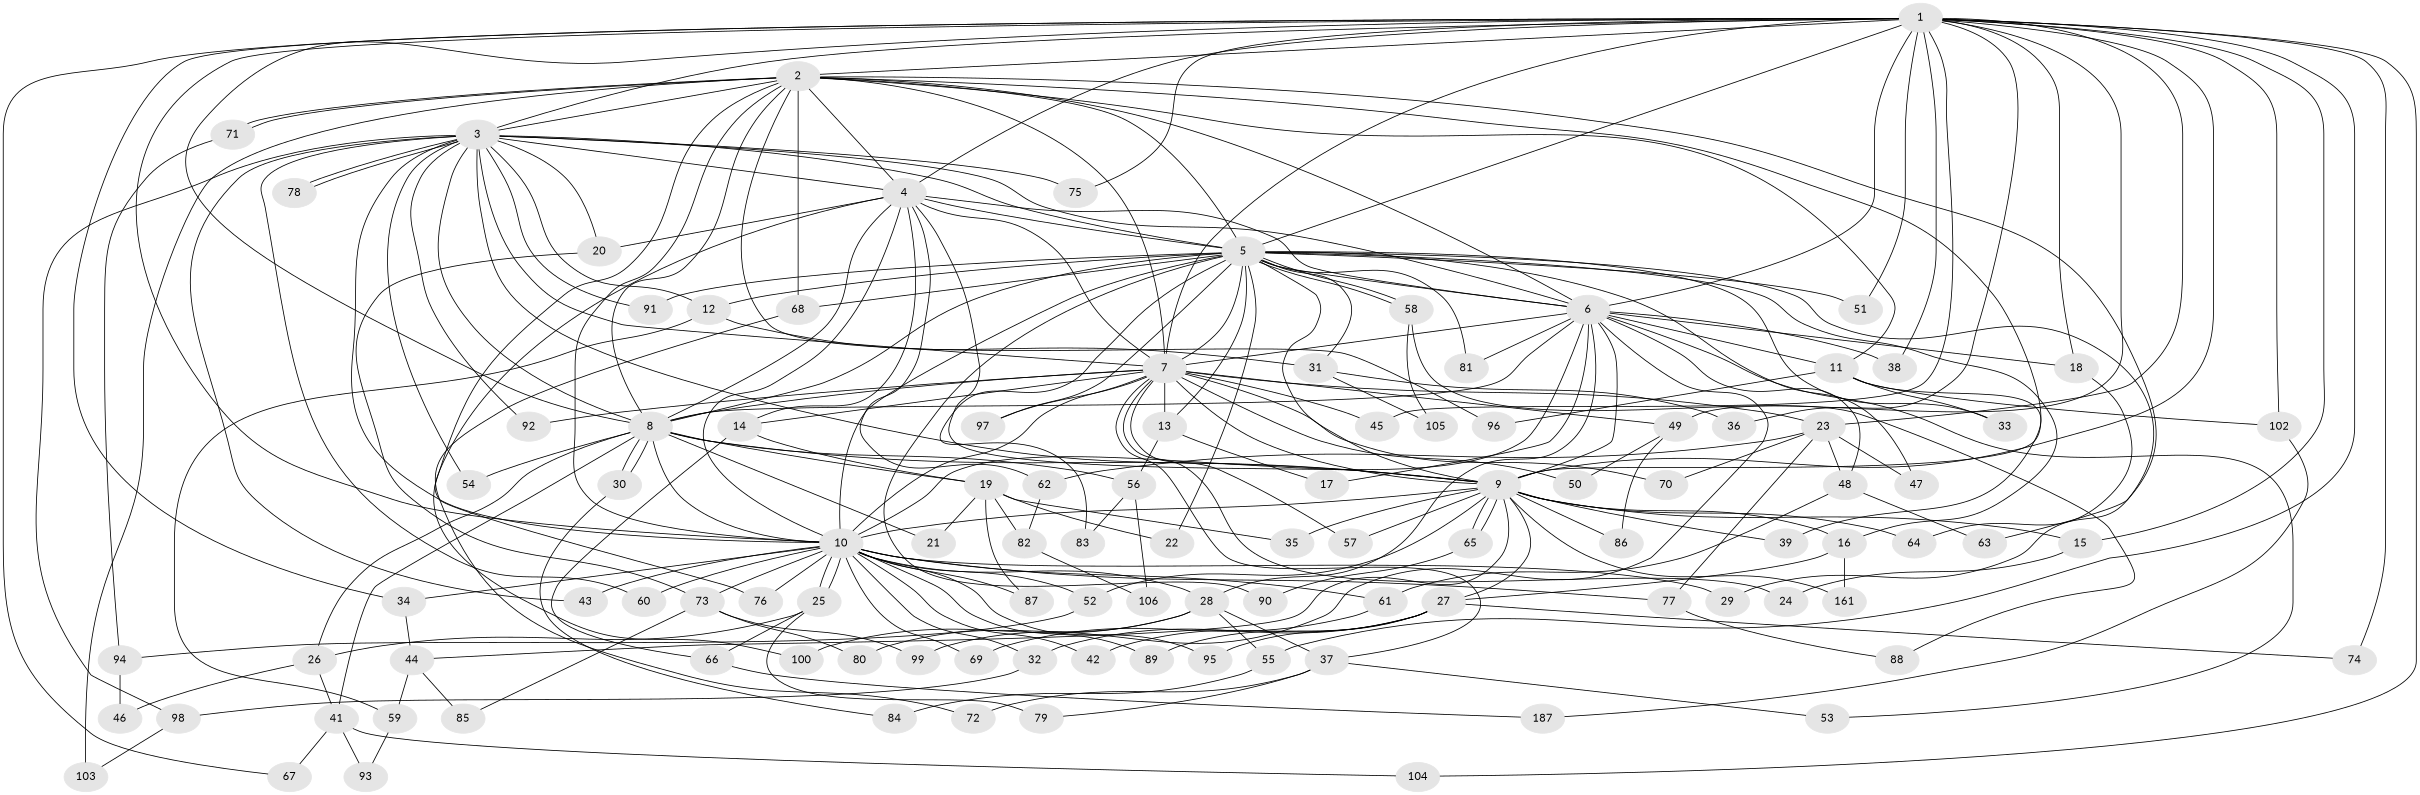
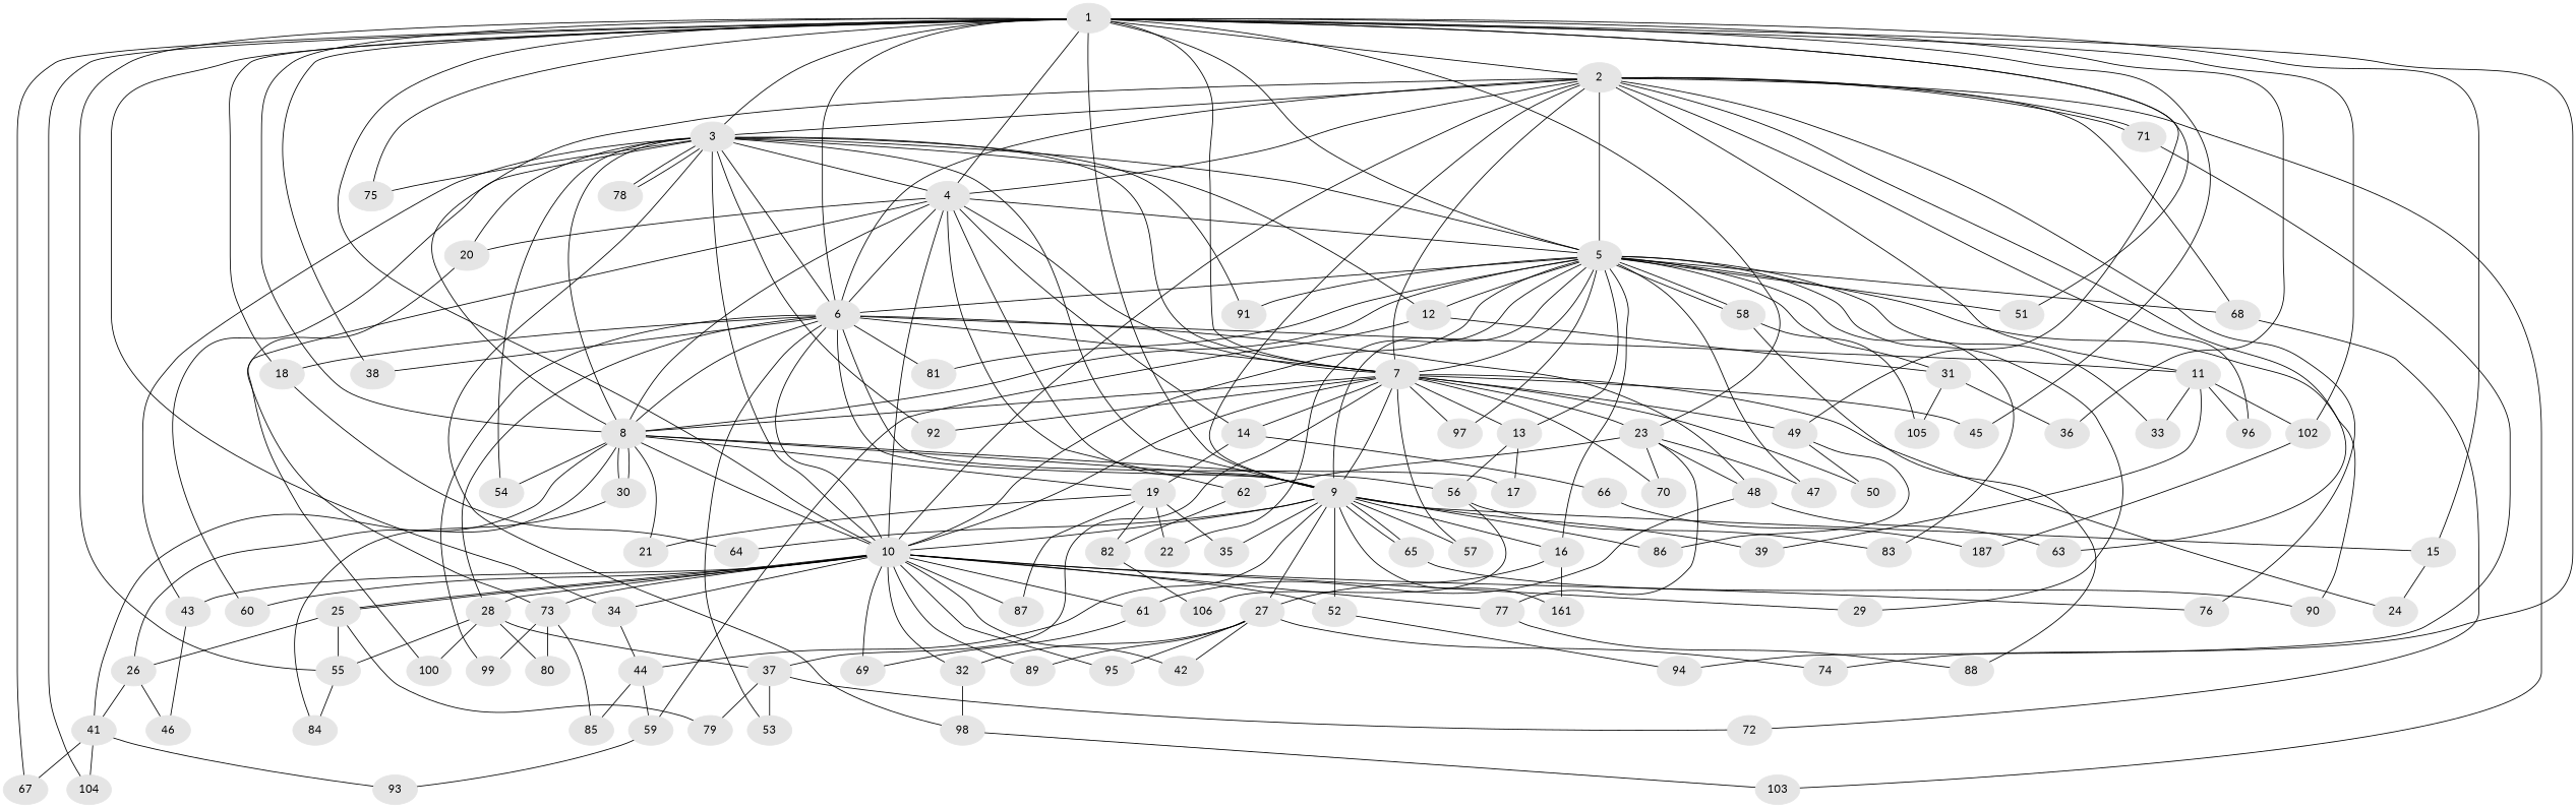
  graph {
    fontname=Lato
    node [color=gray90 fontname=Lato style=filled]
    edge [fontname=Lato]
    1
    2
    3
    4
    5
    6
    7
    8
    9
    10
    15
    18
    23
    34
    36
    38
    45
    49
    51
    55
    67
    74
    75
    102
    104
    11
    63
    68
    71
    76
    96
    103
    12
    20
    43
    54
    60
    78
    91
    92
    98
    14
    62
    100
    13
    16
    22
    29
    31
    33
    47
    58
    81
    83
    90
    97
    17
    28
    48
    53
    99
    24
    37
    50
    57
    70
    19
    21
    26
    30
    41
    56
    27
    35
    39
    44
    52
    64
    65
    86
    n81 [label=161]
    25
    32
    42
    61
    69
    73
    77
    87
    89
    95
    84
    n93 [label=187]
    72
    94
    59
    46
    66
    82
    105
    88
    80
    79
    93
    106
    85
    1 -- 2
    1 -- 3
    1 -- 4
    1 -- 5
    1 -- 6
    1 -- 7
    1 -- 8
    1 -- 9
    1 -- 10
    1 -- 15
    1 -- 18
    1 -- 23
    1 -- 34
    1 -- 36
    1 -- 38
    1 -- 45
    1 -- 49
    1 -- 51
    1 -- 55
    1 -- 67
    1 -- 74
    1 -- 75
    1 -- 102
    1 -- 104
    2 -- 3
    2 -- 4
    2 -- 5
    2 -- 6
    2 -- 7
    2 -- 8
    2 -- 9
    2 -- 10
    2 -- 11
    2 -- 63
    2 -- 68
    2 -- 71
    2 -- 71
    2 -- 76
    2 -- 96
    2 -- 103
    3 -- 4
    3 -- 5
    3 -- 6
    3 -- 7
    3 -- 8
    3 -- 9
    3 -- 10
    3 -- 75
    3 -- 12
    3 -- 20
    3 -- 43
    3 -- 54
    3 -- 60
    3 -- 78
    3 -- 78
    3 -- 91
    3 -- 92
    3 -- 98
    4 -- 5
    4 -- 6
    4 -- 7
    4 -- 8
    4 -- 9
    4 -- 10
    4 -- 20
    4 -- 14
    4 -- 62
    4 -- 100
    5 -- 6
    5 -- 7
    5 -- 8
    5 -- 9
    5 -- 10
    5 -- 51
    5 -- 68
    5 -- 12
    5 -- 91
    5 -- 13
    5 -- 16
    5 -- 22
    5 -- 29
    5 -- 31
    5 -- 33
    5 -- 47
    5 -- 58
    5 -- 58
    5 -- 81
    5 -- 83
    5 -- 90
    5 -- 97
    6 -- 7
    6 -- 8
    6 -- 9
    6 -- 10
    6 -- 18
    6 -- 38
    6 -- 11
    6 -- 81
    6 -- 17
    6 -- 28
    6 -- 48
    6 -- 53
    6 -- 99
    7 -- 8
    7 -- 9
    7 -- 10
    7 -- 23
    7 -- 45
    7 -- 49
    7 -- 92
    7 -- 14
    7 -- 13
    7 -- 97
    7 -- 24
    7 -- 37
    7 -- 50
    7 -- 57
    7 -- 70
    8 -- 9
    8 -- 10
    8 -- 54
    8 -- 19
    8 -- 21
    8 -- 26
    8 -- 30
    8 -- 30
    8 -- 41
    8 -- 56
    9 -- 10
    9 -- 15
    9 -- 16
    9 -- 57
    9 -- 27
    9 -- 35
    9 -- 39
    9 -- 44
    9 -- 52
    9 -- 64
    9 -- 65
    9 -- 65
    9 -- 86
    9 -- n81
    10 -- 34
    10 -- 76
    10 -- 43
    10 -- 60
    10 -- 29
    10 -- 28
    10 -- 52
    10 -- 25
    10 -- 25
    10 -- 32
    10 -- 42
    10 -- 61
    10 -- 69
    10 -- 73
    10 -- 77
    10 -- 87
    10 -- 89
    10 -- 95
    15 -- 24
    18 -- 64
    23 -- 62
    23 -- 47
    23 -- 48
    23 -- 70
    23 -- 77
    34 -- 44
    49 -- 50
    49 -- 86
    55 -- 84
    102 -- n93
    11 -- 102
    11 -- 96
    11 -- 33
    11 -- 39
    68 -- 72
    71 -- 94
    12 -- 31
    12 -- 59
    20 -- 73
-   94 -- 46
+   43 -- 46
    98 -- 103
    14 -- 19
    14 -- 66
    62 -- 82
    13 -- 17
    13 -- 56
    16 -- 27
    16 -- n81
    31 -- 36
    31 -- 105
    58 -- 105
    58 -- 88
    28 -- 55
    28 -- 100
    28 -- 37
    28 -- 80
    48 -- 63
    48 -- 61
    37 -- 53
    37 -- 72
    37 -- 79
    19 -- 22
    19 -- 21
    19 -- 35
    19 -- 87
    19 -- 82
    26 -- 41
    26 -- 46
    30 -- 84
    41 -- 67
    41 -- 104
    41 -- 93
    56 -- 83
    56 -- 106
    27 -- 74
    27 -- 32
    27 -- 42
    27 -- 89
    27 -- 95
    44 -- 59
    44 -- 85
    52 -- 94
    65 -- 90
    25 -- 26
-   25 -- 66
+   25 -- 55
    25 -- 79
    32 -- 98
    61 -- 69
    73 -- 99
    73 -- 80
    73 -- 85
    77 -- 88
    59 -- 93
    66 -- n93
    82 -- 106
  }
